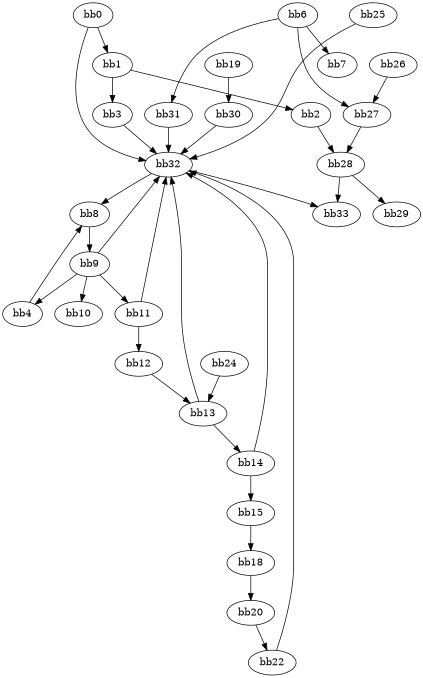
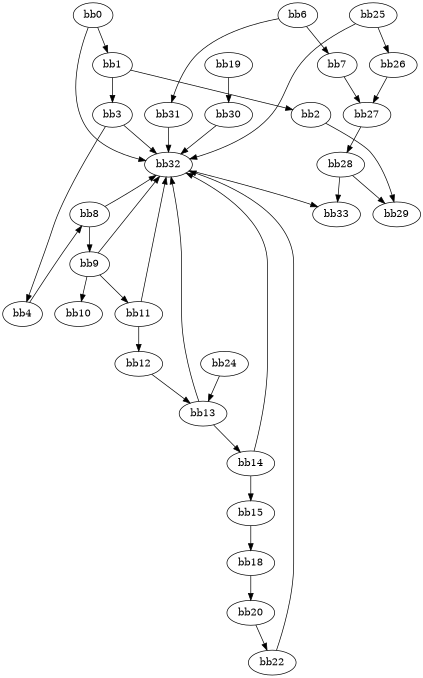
  digraph {
    n1 [label="bb0\l"]
    n2 [label="bb1\l"]
    n3 [label="bb32\l"]
    n4 [label="bb2\l"]
    n5 [label="bb3\l"]
    n6 [label="bb33\l"]
    n7 [label="bb28\l"]
    n8 [label="bb4\l"]
    n9 [label="bb29\l"]
    n10 [label="bb8\l"]
    n11 [label="bb9\l"]
    n12 [label="bb6\l"]
    n13 [label="bb7\l"]
    n14 [label="bb31\l"]
    n15 [label="bb27\l"]
    n16 [label="bb10\l"]
    n17 [label="bb11\l"]
    n18 [label="bb12\l"]
    n19 [label="bb13\l"]
    n20 [label="bb14\l"]
    n21 [label="bb15\l"]
    n22 [label="bb18\l"]
    n23 [label="bb20\l"]
    n24 [label="bb19\l"]
    n25 [label="bb30\l"]
    n26 [label="bb22\l"]
    n27 [label="bb25\l"]
    n28 [label="bb26\l"]
    n29 [label="bb24\l"]
    n1 -> n2
    n1 -> n3
    n2 -> n4
    n2 -> n5
    n3 -> n6
-   n4 -> n7
+   n4 -> n9
    n5 -> n3
-   n11 -> n8
+   n5 -> n8
    n7 -> n6
    n7 -> n9
    n8 -> n10
-   n3 -> n10
+   n10 -> n3
    n10 -> n11
    n11 -> n3
    n11 -> n16
    n11 -> n17
    n12 -> n13
    n12 -> n14
-   n12 -> n15
+   n13 -> n15
    n14 -> n3
    n15 -> n7
    n17 -> n3
    n17 -> n18
    n18 -> n19
    n19 -> n3
    n19 -> n20
    n20 -> n3
    n20 -> n21
    n21 -> n22
    n22 -> n23
    n23 -> n26
    n24 -> n25
    n25 -> n3
    n26 -> n3
    n27 -> n3
+   n27 -> n28
    n28 -> n15
    n29 -> n19
  }
